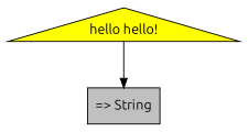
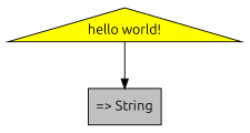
  digraph {
    ordering=out
    fontname=Ubuntu
    node [style=filled fontname=Ubuntu]
-   n1 [fillcolor=yellow label="hello hello!" shape=triangle]
+   n1 [fillcolor=yellow label="hello world!" shape=triangle]
    n2 [fillcolor=gray label=" =\> String" shape=record]
    n1 -> n2 [fontname=Ubuntu]
  }
